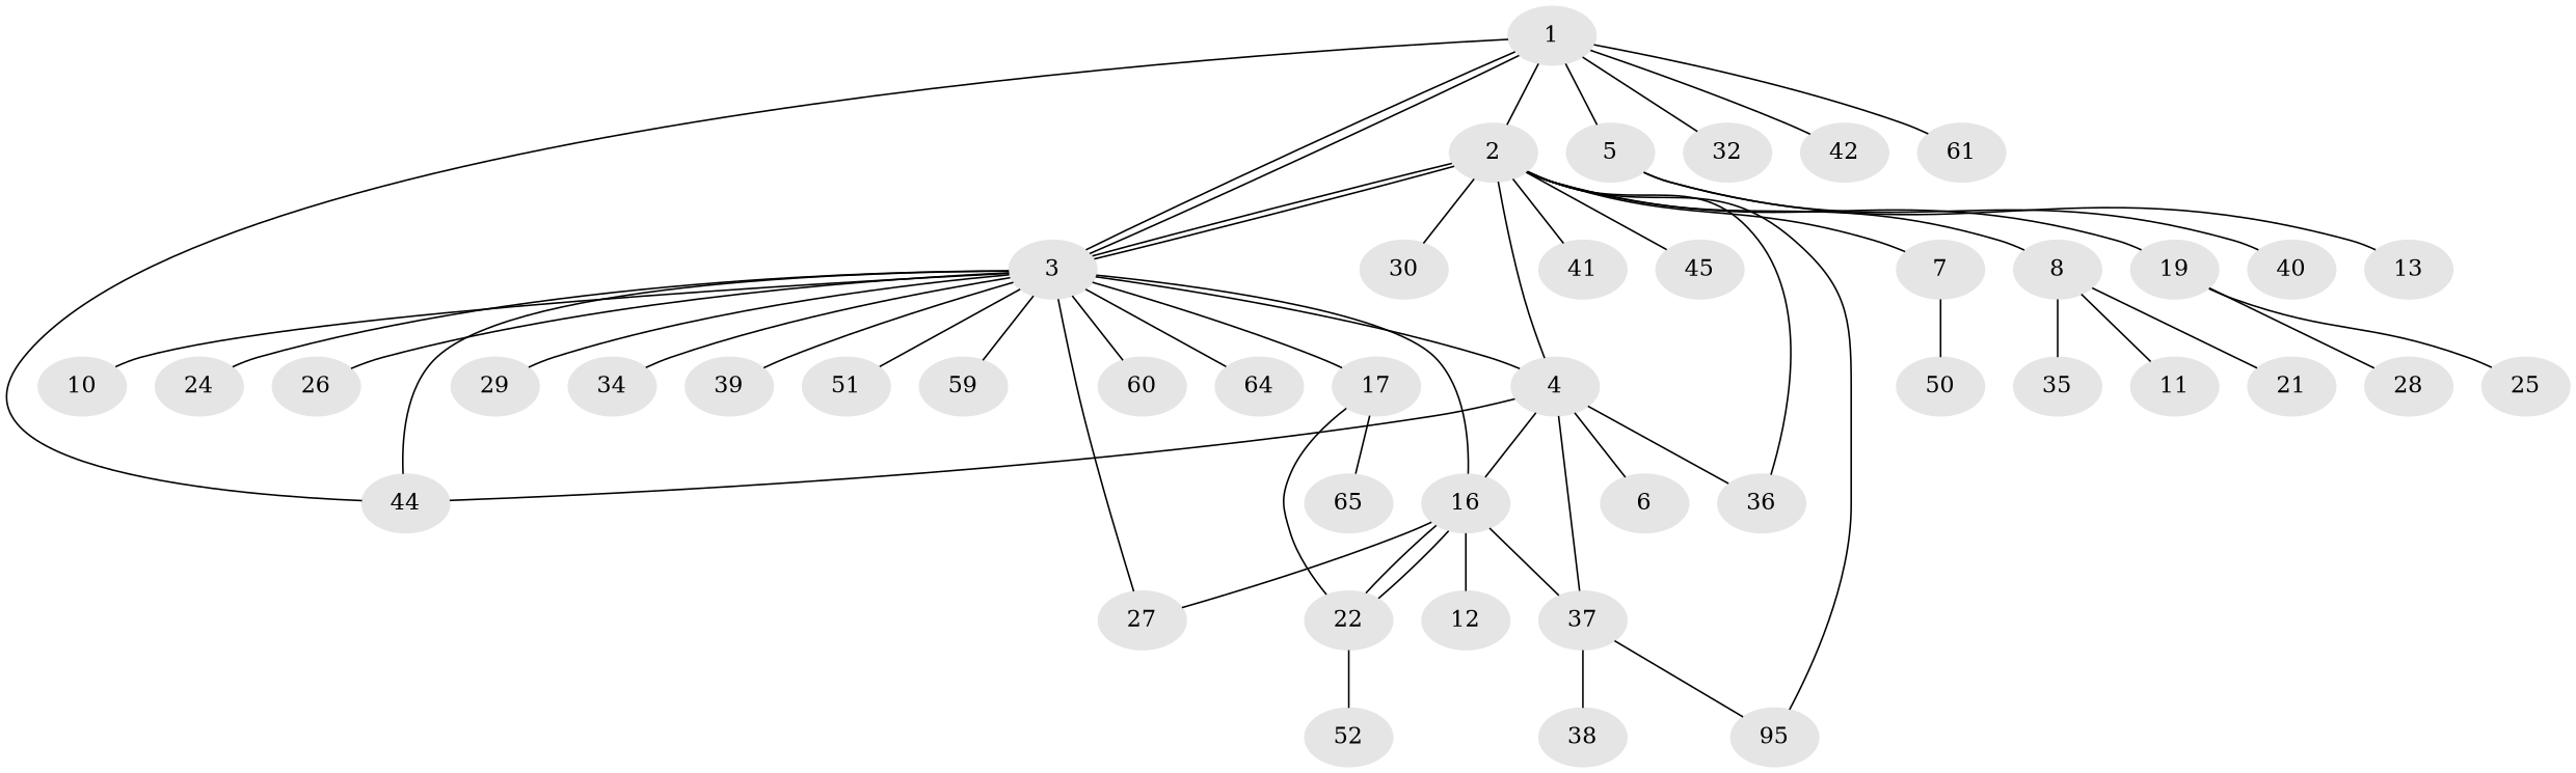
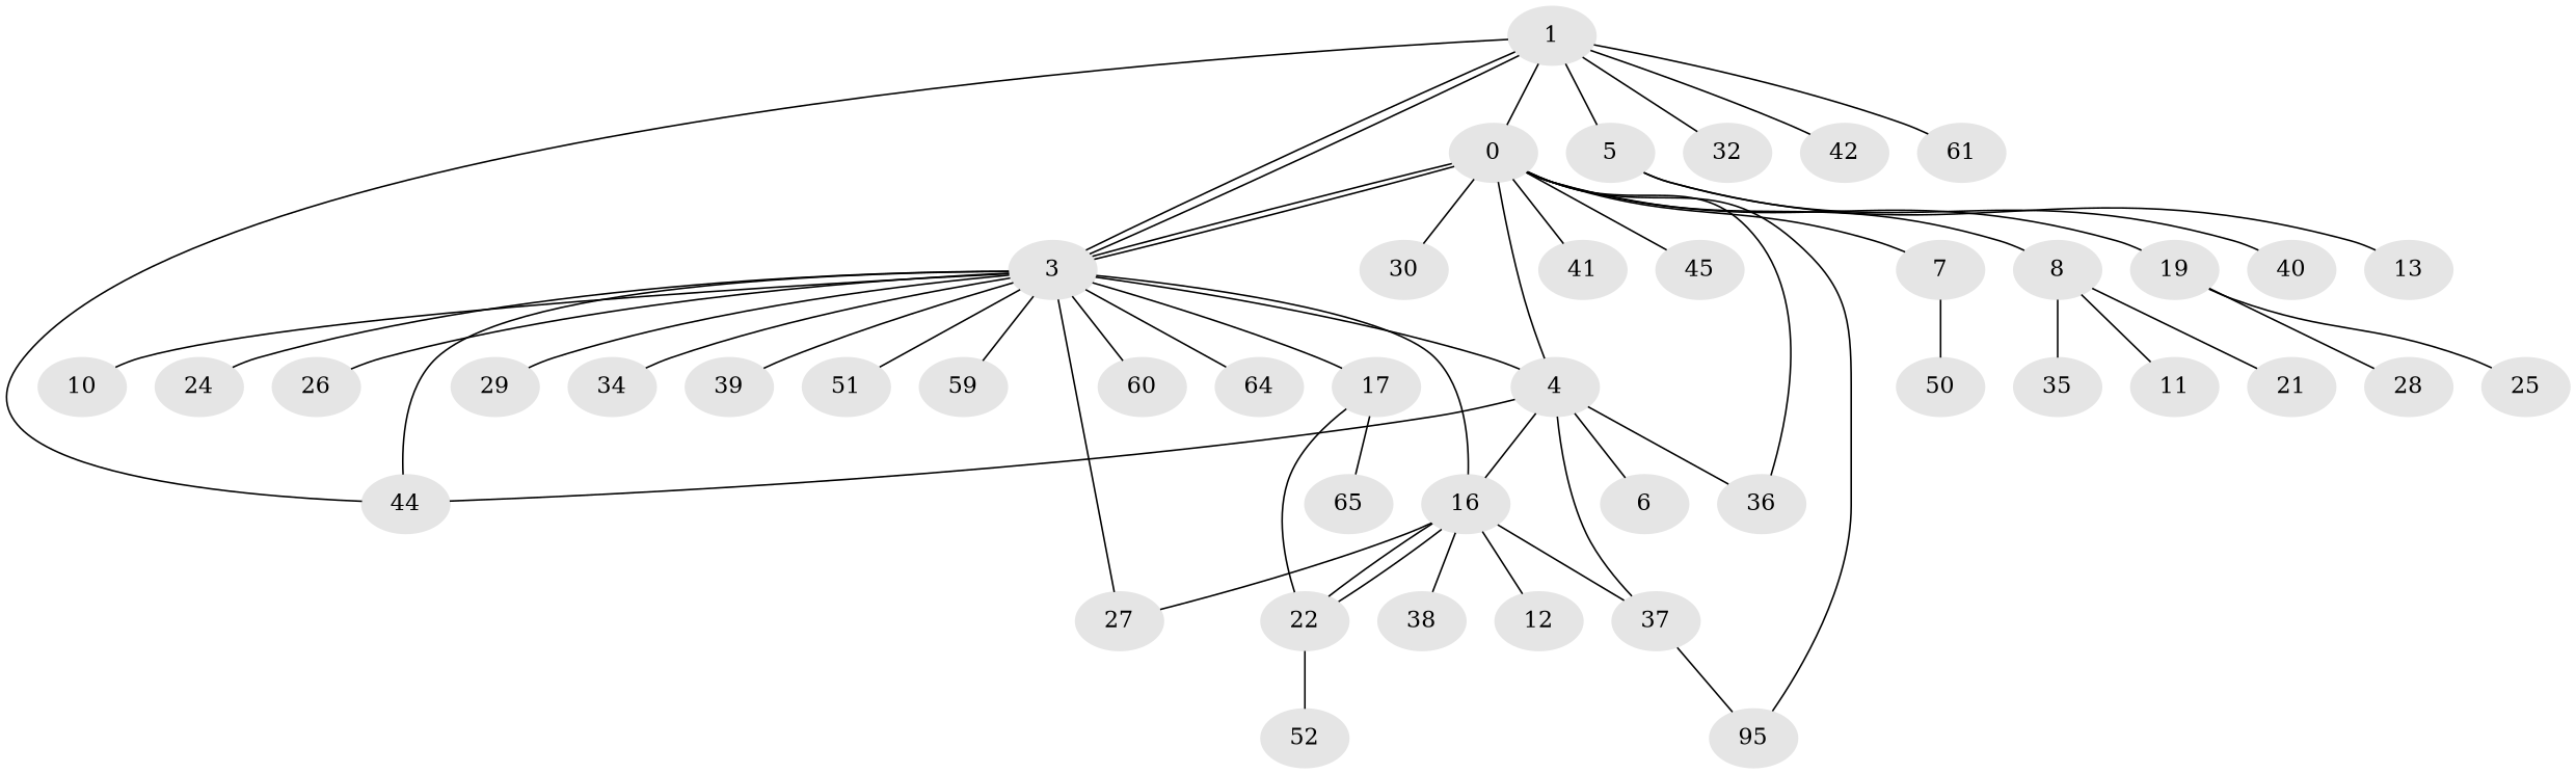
  graph {
    node [color=gray90 style=filled]
-   2 [super="+23+20"]
+   2 [super="+23+20" label=0]
    3
    4 [super="+33+15+9"]
    7
    8
    19
    30
    36 [super="+44"]
    41
    45
    n11 [label=95]
    1
    5
    n14 [label=44 super="+49+47"]
    32
    42
    61
    10
    16 [super="+46+58"]
    17
    24
    26
    29
    34
    39
    51
    59
    60
    64
    27
    13
    40
    6 [super="+31"]
    37
    50
    11
    21
    35 [super="+56"]
    25
    28
    n41 [label=12]
    22
    65
    38
    52 [super="+57"]
    2 -- 3
    2 -- 3
    2 -- 4 [weight=5]
    2 -- 7
    2 -- 8
    2 -- 19
    2 -- 30
    2 -- 36
    2 -- 41
    2 -- 45
    2 -- n11
    3 -- 4
    3 -- n14
    3 -- 10
    3 -- 16
    3 -- 17
    3 -- 24
    3 -- 26
    3 -- 29
    3 -- 34
    3 -- 39
    3 -- 51
    3 -- 59
    3 -- 60
    3 -- 64
    3 -- 27
    4 -- 36
    4 -- n14
    4 -- 16
    4 -- 6 [weight=2]
    4 -- 37 [weight=2]
    7 -- 50
    8 -- 11
    8 -- 21
    8 -- 35
    19 -- 25
    19 -- 28
    1 -- 2
    1 -- 3
    1 -- 3
    1 -- 5
    1 -- n14
    1 -- 32
    1 -- 42
    1 -- 61
    5 -- 13
    5 -- 40
    16 -- 27
    16 -- 37
    16 -- n41
    16 -- 22 [weight=2]
    16 -- 22
    17 -- 22
    17 -- 65
    37 -- n11
-   37 -- 38
+   16 -- 38
    22 -- 52
  }
